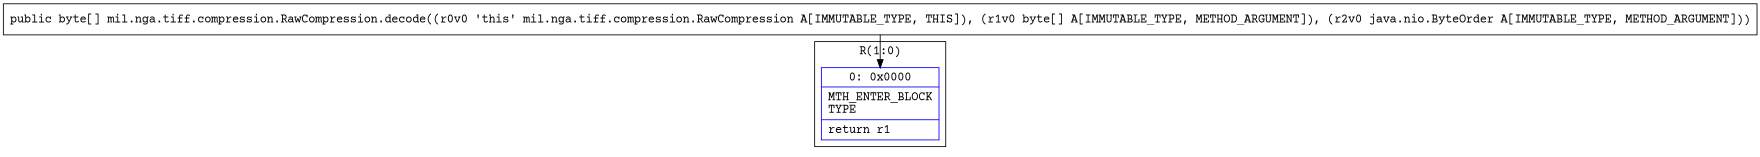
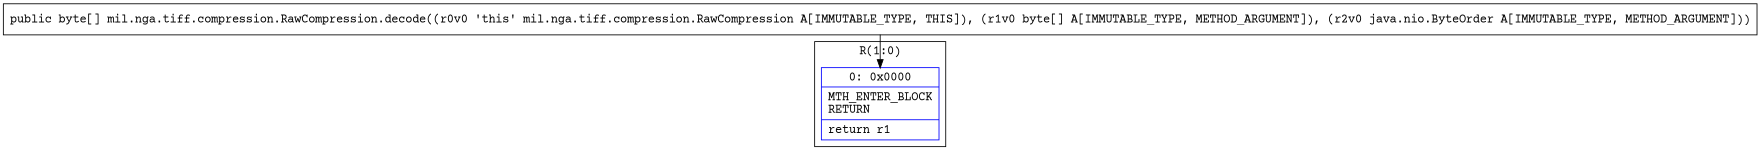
  digraph {
    fontname="Courier Prime"
    node [shape=record fontname="Courier Prime"]
-   n1 [color=blue label="{0\:\ 0x0000|MTH_ENTER_BLOCK\lTYPE\l|return r1\l}"]
+   n1 [color=blue label="{0\:\ 0x0000|MTH_ENTER_BLOCK\lRETURN\l|return r1\l}"]
    n2 [label="{public byte[] mil.nga.tiff.compression.RawCompression.decode((r0v0 'this' mil.nga.tiff.compression.RawCompression A[IMMUTABLE_TYPE, THIS]), (r1v0 byte[] A[IMMUTABLE_TYPE, METHOD_ARGUMENT]), (r2v0 java.nio.ByteOrder A[IMMUTABLE_TYPE, METHOD_ARGUMENT])) }"]
    subgraph cluster_1 {
      label="R(1:0)"
      n1
    }
    n2 -> n1 [fontname="Courier Prime"]
  }
